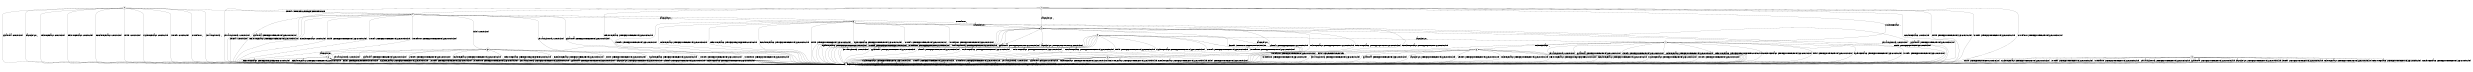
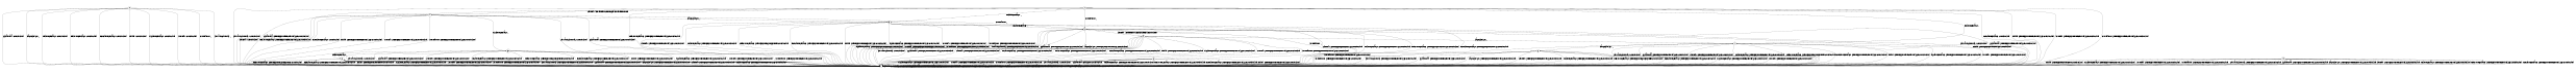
  digraph {
    node [shape=circle]
    n1 [label=0]
    n2 [label=1]
    n3 [label=2]
    n4 [label=3]
    n5 [label=4]
    n6 [label=5]
    n7 [label=7]
    n8 [label=52]
    n9 [label=6]
    n10 [label=81]
    n11 [label=8]
    n12 [label=9]
    n13 [label=10]
    n1 -> n2 [label="AlertWarningCloseNotify / -"]
    n1 -> n2 [label="ApplicationData / ConnectionClosed"]
    n1 -> n2 [label="ChangeCipherSpec / -"]
    n1 -> n2 [label="DHClientKeyExchange / ConnectionClosed"]
    n1 -> n2 [label="DHEServerKeyExchange / ConnectionClosed"]
    n1 -> n2 [label="ECDHClientKeyExchange / ConnectionClosed"]
    n1 -> n2 [label="Finished / ConnectionClosed"]
    n1 -> n2 [label="RSAClientKeyExchange / ConnectionClosed"]
    n1 -> n2 [label="ServerHello / ConnectionClosed"]
    n1 -> n2 [label="ServerHelloDone / -"]
    n2 -> n2 [label="AlertWarningCloseNotify / ConnectionClosed"]
    n2 -> n2 [label="ApplicationData / ConnectionClosed"]
    n2 -> n2 [label="ChangeCipherSpec / ConnectionClosed"]
    n2 -> n2 [label="ClientHello / ConnectionClosed"]
    n2 -> n2 [label="DHClientKeyExchange / ConnectionClosed"]
    n2 -> n2 [label="DHEServerKeyExchange / ConnectionClosed"]
    n2 -> n2 [label="ECDHClientKeyExchange / ConnectionClosed"]
    n2 -> n2 [label="Finished / ConnectionClosed"]
    n2 -> n2 [label="RSAClientKeyExchange / ConnectionClosed"]
    n2 -> n2 [label="ServerHello / ConnectionClosed"]
    n2 -> n2 [label="ServerHelloDone / ConnectionClosed"]
    n3 -> n2 [label="AlertWarningCloseNotify / ConnectionClosed"]
    n3 -> n2 [label="ApplicationData / ALERT_FATAL_UNEXPECTED_MESSAGE|ConnectionClosed"]
    n3 -> n2 [label="DHEServerKeyExchange / ALERT_FATAL_UNEXPECTED_MESSAGE|ConnectionClosed"]
    n3 -> n2 [label="ECDHClientKeyExchange / ConnectionClosed"]
    n3 -> n2 [label="Finished / ALERT_FATAL_UNEXPECTED_MESSAGE|ConnectionClosed"]
    n3 -> n2 [label="ServerHello / ALERT_FATAL_UNEXPECTED_MESSAGE|ConnectionClosed"]
    n3 -> n2 [label="ServerHelloDone / ALERT_FATAL_UNEXPECTED_MESSAGE|ConnectionClosed"]
-   n3 -> n4 [label="ChangeCipherSpec / -"]
-   n1 -> n5 [label="ClientHello / SERVER_HELLO|CERTIFICATE|SERVER_HELLO_DONE"]
-   n3 -> n7 [label="RSAClientKeyExchange / -"]
+   n3 -> n4 [label="ServerHelloDone / -"]
+   n3 -> n5 [label="ClientHello / SERVER_HELLO|CERTIFICATE|SERVER_HELLO_DONE"]
+   n3 -> n6 [label="DHClientKeyExchange / -"]
+   n3 -> n7 [label="DHClientKeyExchange / -"]
    n4 -> n2 [label="AlertWarningCloseNotify / ALERT_FATAL_BAD_RECORD_MAC|ConnectionClosed"]
    n4 -> n2 [label="ApplicationData / ALERT_FATAL_BAD_RECORD_MAC|ConnectionClosed"]
    n4 -> n2 [label="ChangeCipherSpec / ALERT_FATAL_BAD_RECORD_MAC|ConnectionClosed"]
    n4 -> n2 [label="ClientHello / ALERT_FATAL_BAD_RECORD_MAC|ConnectionClosed"]
    n4 -> n2 [label="DHClientKeyExchange / ALERT_FATAL_BAD_RECORD_MAC|ConnectionClosed"]
    n4 -> n2 [label="DHEServerKeyExchange / ALERT_FATAL_BAD_RECORD_MAC|ConnectionClosed"]
    n4 -> n2 [label="ECDHClientKeyExchange / ALERT_FATAL_BAD_RECORD_MAC|ConnectionClosed"]
    n4 -> n2 [label="Finished / ALERT_FATAL_BAD_RECORD_MAC|ConnectionClosed"]
    n4 -> n2 [label="RSAClientKeyExchange / ALERT_FATAL_BAD_RECORD_MAC|ConnectionClosed"]
    n4 -> n2 [label="ServerHello / ALERT_FATAL_BAD_RECORD_MAC|ConnectionClosed"]
    n4 -> n2 [label="ServerHelloDone / ALERT_FATAL_BAD_RECORD_MAC|ConnectionClosed"]
    n5 -> n2 [label="AlertWarningCloseNotify / ConnectionClosed"]
    n5 -> n2 [label="ApplicationData / ALERT_FATAL_UNEXPECTED_MESSAGE|ConnectionClosed"]
    n5 -> n2 [label="ClientHello / ConnectionClosed"]
    n5 -> n2 [label="DHEServerKeyExchange / ALERT_FATAL_UNEXPECTED_MESSAGE|ConnectionClosed"]
    n5 -> n2 [label="ECDHClientKeyExchange / ConnectionClosed"]
    n5 -> n2 [label="Finished / ALERT_FATAL_UNEXPECTED_MESSAGE|ConnectionClosed"]
    n5 -> n2 [label="ServerHello / ALERT_FATAL_UNEXPECTED_MESSAGE|ConnectionClosed"]
    n5 -> n2 [label="ServerHelloDone / ALERT_FATAL_UNEXPECTED_MESSAGE|ConnectionClosed"]
    n5 -> n4 [label="ServerHelloDone / -"]
    n5 -> n6 [label="ChangeCipherSpec / -"]
-   n5 -> n8 [label="Finished / ConnectionClosed"]
+   n5 -> n8 [label="RSAClientKeyExchange / -"]
    n6 -> n2 [label="AlertWarningCloseNotify / ConnectionClosed"]
    n6 -> n2 [label="ApplicationData / ALERT_FATAL_UNEXPECTED_MESSAGE|ConnectionClosed"]
    n6 -> n2 [label="ClientHello / ALERT_FATAL_UNEXPECTED_MESSAGE|ConnectionClosed"]
    n6 -> n2 [label="DHClientKeyExchange / ALERT_FATAL_UNEXPECTED_MESSAGE|ConnectionClosed"]
    n6 -> n2 [label="DHEServerKeyExchange / ALERT_FATAL_ILLEGAL_PARAMETER|ConnectionClosed"]
    n6 -> n2 [label="ECDHClientKeyExchange / ALERT_FATAL_UNEXPECTED_MESSAGE|ConnectionClosed"]
    n6 -> n2 [label="Finished / ALERT_FATAL_UNEXPECTED_MESSAGE|ConnectionClosed"]
    n6 -> n2 [label="RSAClientKeyExchange / ALERT_FATAL_UNEXPECTED_MESSAGE|ConnectionClosed"]
    n6 -> n2 [label="ServerHello / ALERT_FATAL_UNEXPECTED_MESSAGE|ConnectionClosed"]
    n6 -> n2 [label="ServerHelloDone / ALERT_FATAL_UNEXPECTED_MESSAGE|ConnectionClosed"]
-   n6 -> n4 [label="ChangeCipherSpec / -"]
+   n6 -> n4 [label="DHClientKeyExchange / -"]
    n7 -> n2 [label="AlertWarningCloseNotify / ConnectionClosed"]
    n7 -> n2 [label="ApplicationData / ALERT_FATAL_UNEXPECTED_MESSAGE|ConnectionClosed"]
    n7 -> n2 [label="ClientHello / ALERT_FATAL_UNEXPECTED_MESSAGE|ConnectionClosed"]
    n7 -> n2 [label="DHClientKeyExchange / ALERT_FATAL_UNEXPECTED_MESSAGE|ConnectionClosed"]
    n7 -> n2 [label="DHEServerKeyExchange / ALERT_FATAL_ILLEGAL_PARAMETER|ConnectionClosed"]
    n7 -> n2 [label="ECDHClientKeyExchange / ALERT_FATAL_UNEXPECTED_MESSAGE|ConnectionClosed"]
    n7 -> n2 [label="Finished / ALERT_FATAL_UNEXPECTED_MESSAGE|ConnectionClosed"]
    n7 -> n2 [label="RSAClientKeyExchange / ALERT_FATAL_UNEXPECTED_MESSAGE|ConnectionClosed"]
    n7 -> n2 [label="ServerHello / ALERT_FATAL_UNEXPECTED_MESSAGE|ConnectionClosed"]
    n7 -> n2 [label="ServerHelloDone / ALERT_FATAL_UNEXPECTED_MESSAGE|ConnectionClosed"]
-   n7 -> n9 [label="DHClientKeyExchange / -"]
+   n7 -> n9 [label="ChangeCipherSpec / -"]
    n8 -> n2 [label="AlertWarningCloseNotify / ConnectionClosed"]
    n8 -> n2 [label="ApplicationData / ALERT_FATAL_UNEXPECTED_MESSAGE|ConnectionClosed"]
    n8 -> n2 [label="ClientHello / ALERT_FATAL_UNEXPECTED_MESSAGE|ConnectionClosed"]
    n8 -> n2 [label="DHClientKeyExchange / ALERT_FATAL_UNEXPECTED_MESSAGE|ConnectionClosed"]
    n8 -> n2 [label="DHEServerKeyExchange / ALERT_FATAL_ILLEGAL_PARAMETER|ConnectionClosed"]
    n8 -> n2 [label="ECDHClientKeyExchange / ALERT_FATAL_UNEXPECTED_MESSAGE|ConnectionClosed"]
    n8 -> n2 [label="Finished / ALERT_FATAL_UNEXPECTED_MESSAGE|ConnectionClosed"]
    n8 -> n2 [label="RSAClientKeyExchange / ALERT_FATAL_UNEXPECTED_MESSAGE|ConnectionClosed"]
    n8 -> n2 [label="ServerHello / ALERT_FATAL_UNEXPECTED_MESSAGE|ConnectionClosed"]
    n8 -> n2 [label="ServerHelloDone / ALERT_FATAL_UNEXPECTED_MESSAGE|ConnectionClosed"]
-   n8 -> n10 [label="ChangeCipherSpec / -"]
+   n8 -> n10 [label="DHClientKeyExchange / -"]
    n9 -> n2 [label="AlertWarningCloseNotify / ALERT_FATAL_UNEXPECTED_MESSAGE|ConnectionClosed"]
    n9 -> n2 [label="ApplicationData / ALERT_FATAL_UNEXPECTED_MESSAGE|ConnectionClosed"]
    n9 -> n2 [label="ChangeCipherSpec / ALERT_FATAL_UNEXPECTED_MESSAGE|ConnectionClosed"]
    n9 -> n2 [label="ClientHello / ALERT_FATAL_UNEXPECTED_MESSAGE|ConnectionClosed"]
    n9 -> n2 [label="DHClientKeyExchange / ALERT_FATAL_UNEXPECTED_MESSAGE|ConnectionClosed"]
    n9 -> n2 [label="DHEServerKeyExchange / ALERT_FATAL_ILLEGAL_PARAMETER|ConnectionClosed"]
    n9 -> n2 [label="ECDHClientKeyExchange / ALERT_FATAL_UNEXPECTED_MESSAGE|ConnectionClosed"]
    n9 -> n2 [label="RSAClientKeyExchange / ALERT_FATAL_UNEXPECTED_MESSAGE|ConnectionClosed"]
    n9 -> n2 [label="ServerHello / ALERT_FATAL_UNEXPECTED_MESSAGE|ConnectionClosed"]
    n9 -> n2 [label="ServerHelloDone / ALERT_FATAL_UNEXPECTED_MESSAGE|ConnectionClosed"]
-   n9 -> n11 [label="Finished / CHANGE_CIPHER_SPEC|FINISHED"]
    n10 -> n2 [label="AlertWarningCloseNotify / ALERT_FATAL_UNEXPECTED_MESSAGE|ConnectionClosed"]
    n10 -> n2 [label="ApplicationData / ALERT_FATAL_UNEXPECTED_MESSAGE|ConnectionClosed"]
    n10 -> n2 [label="ChangeCipherSpec / ALERT_FATAL_UNEXPECTED_MESSAGE|ConnectionClosed"]
    n10 -> n2 [label="ClientHello / ALERT_FATAL_UNEXPECTED_MESSAGE|ConnectionClosed"]
    n10 -> n2 [label="DHClientKeyExchange / ALERT_FATAL_UNEXPECTED_MESSAGE|ConnectionClosed"]
    n10 -> n2 [label="DHEServerKeyExchange / ALERT_FATAL_ILLEGAL_PARAMETER|ConnectionClosed"]
    n10 -> n2 [label="ECDHClientKeyExchange / ALERT_FATAL_UNEXPECTED_MESSAGE|ConnectionClosed"]
    n10 -> n2 [label="Finished / ALERT_FATAL_DECRYPT_ERROR|ConnectionClosed"]
    n10 -> n2 [label="RSAClientKeyExchange / ALERT_FATAL_UNEXPECTED_MESSAGE|ConnectionClosed"]
    n10 -> n2 [label="ServerHello / ALERT_FATAL_UNEXPECTED_MESSAGE|ConnectionClosed"]
    n10 -> n2 [label="ServerHelloDone / ALERT_FATAL_UNEXPECTED_MESSAGE|ConnectionClosed"]
    n11 -> n2 [label="AlertWarningCloseNotify / ConnectionClosed"]
    n11 -> n2 [label="ApplicationData / APPLICATION|ConnectionClosed"]
    n11 -> n2 [label="DHClientKeyExchange / ALERT_FATAL_UNEXPECTED_MESSAGE|ConnectionClosed"]
    n11 -> n2 [label="DHEServerKeyExchange / ALERT_FATAL_UNEXPECTED_MESSAGE|ConnectionClosed"]
    n11 -> n2 [label="ECDHClientKeyExchange / ALERT_FATAL_UNEXPECTED_MESSAGE|ConnectionClosed"]
    n11 -> n2 [label="Finished / ALERT_FATAL_UNEXPECTED_MESSAGE|ConnectionClosed"]
    n11 -> n2 [label="RSAClientKeyExchange / ALERT_FATAL_UNEXPECTED_MESSAGE|ConnectionClosed"]
    n11 -> n2 [label="ServerHello / ALERT_FATAL_UNEXPECTED_MESSAGE|ConnectionClosed"]
    n11 -> n2 [label="ServerHelloDone / ALERT_FATAL_UNEXPECTED_MESSAGE|ConnectionClosed"]
-   n11 -> n4 [label="ChangeCipherSpec / -"]
-   n11 -> n12 [label="ClientHello / SERVER_HELLO|CHANGE_CIPHER_SPEC|FINISHED"]
+   n11 -> n4 [label="ServerHelloDone / -"]
+   n4 -> n12 [label="ClientHello / SERVER_HELLO|CHANGE_CIPHER_SPEC|FINISHED"]
    n12 -> n2 [label="AlertWarningCloseNotify / ConnectionClosed"]
    n12 -> n2 [label="ApplicationData / ALERT_FATAL_UNEXPECTED_MESSAGE|ConnectionClosed"]
    n12 -> n2 [label="ClientHello / ALERT_FATAL_UNEXPECTED_MESSAGE|ConnectionClosed"]
    n12 -> n2 [label="DHClientKeyExchange / ALERT_FATAL_UNEXPECTED_MESSAGE|ConnectionClosed"]
    n12 -> n2 [label="DHEServerKeyExchange / ALERT_FATAL_UNEXPECTED_MESSAGE|ConnectionClosed"]
    n12 -> n2 [label="ECDHClientKeyExchange / ALERT_FATAL_UNEXPECTED_MESSAGE|ConnectionClosed"]
    n12 -> n2 [label="Finished / ALERT_FATAL_UNEXPECTED_MESSAGE|ConnectionClosed"]
    n12 -> n2 [label="RSAClientKeyExchange / ALERT_FATAL_UNEXPECTED_MESSAGE|ConnectionClosed"]
    n12 -> n2 [label="ServerHello / ALERT_FATAL_UNEXPECTED_MESSAGE|ConnectionClosed"]
    n12 -> n2 [label="ServerHelloDone / ALERT_FATAL_UNEXPECTED_MESSAGE|ConnectionClosed"]
    n12 -> n7 [label="ChangeCipherSpec / -"]
    n13 -> n2 [label="AlertWarningCloseNotify / ALERT_FATAL_UNEXPECTED_MESSAGE|ConnectionClosed"]
    n13 -> n2 [label="ApplicationData / ALERT_FATAL_UNEXPECTED_MESSAGE|ConnectionClosed"]
    n13 -> n2 [label="ChangeCipherSpec / ALERT_FATAL_UNEXPECTED_MESSAGE|ConnectionClosed"]
    n13 -> n2 [label="ClientHello / ALERT_FATAL_UNEXPECTED_MESSAGE|ConnectionClosed"]
    n13 -> n2 [label="DHClientKeyExchange / ALERT_FATAL_UNEXPECTED_MESSAGE|ConnectionClosed"]
    n13 -> n2 [label="DHEServerKeyExchange / ALERT_FATAL_UNEXPECTED_MESSAGE|ConnectionClosed"]
    n13 -> n2 [label="ECDHClientKeyExchange / ALERT_FATAL_UNEXPECTED_MESSAGE|ConnectionClosed"]
    n13 -> n2 [label="Finished / ALERT_FATAL_DECRYPT_ERROR|ConnectionClosed"]
    n13 -> n2 [label="RSAClientKeyExchange / ALERT_FATAL_UNEXPECTED_MESSAGE|ConnectionClosed"]
    n13 -> n2 [label="ServerHello / ALERT_FATAL_UNEXPECTED_MESSAGE|ConnectionClosed"]
    n13 -> n2 [label="ServerHelloDone / ALERT_FATAL_UNEXPECTED_MESSAGE|ConnectionClosed"]
  }
